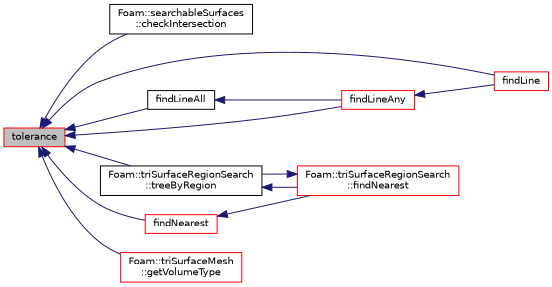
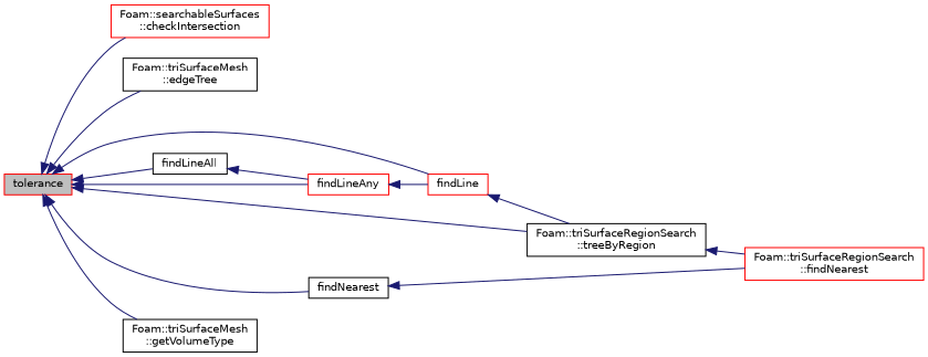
  digraph {
    rankdir=LR
    node [color=red fontname=Helvetica fontsize=10 shape=record]
    edge [color=midnightblue dir=back fontname=Helvetica fontsize=10 labelfontname=Helvetica labelfontsize=10 style=solid]
    n1 [fillcolor=grey75 fontcolor=black height=0.2 label=tolerance style=filled width=0.4]
-   n2 [color=black height=0.2 label="Foam::searchableSurfaces\l::checkIntersection" width=0.4]
+   n2 [height=0.2 label="Foam::searchableSurfaces\l::checkIntersection" width=0.4]
+   n3 [color=black height=0.2 label="Foam::triSurfaceMesh\l::edgeTree" width=0.4]
    n4 [height=0.2 label=findLine width=0.4]
    n5 [color=black height=0.2 label=findLineAll width=0.4]
    n6 [height=0.2 label=findLineAny width=0.4]
    n7 [color=black height=0.2 label="Foam::triSurfaceRegionSearch\l::treeByRegion" width=0.4]
-   n8 [height=0.2 label=findNearest width=0.4]
-   n9 [height=0.2 label="Foam::triSurfaceMesh\l::getVolumeType" width=0.4]
+   n8 [color=black height=0.2 label=findNearest width=0.4]
+   n9 [color=black height=0.2 label="Foam::triSurfaceMesh\l::getVolumeType" width=0.4]
    n10 [height=0.2 label="Foam::triSurfaceRegionSearch\l::findNearest" width=0.4]
    n1 -> n2
+   n1 -> n3
    n1 -> n4
    n1 -> n5
    n1 -> n6
    n1 -> n7
    n1 -> n8
    n1 -> n9
    n5 -> n6
    n6 -> n4
    n7 -> n10
    n8 -> n10
-   n10 -> n7
+   n4 -> n7
  }
